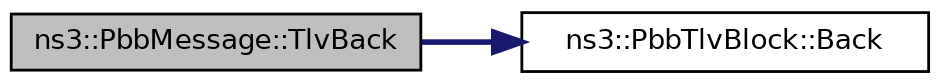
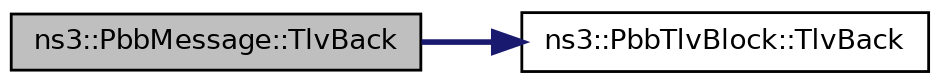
  digraph {
    rankdir=LR
    node [color=black fontname=Helvetica fontsize=10 shape=record style=filled]
    n1 [fillcolor=grey75 fontcolor=black height=0.2 label="ns3::PbbMessage::TlvBack" width=0.4]
-   n2 [fillcolor=white height=0.2 label="ns3::PbbTlvBlock::Back" width=0.4]
+   n2 [fillcolor=white height=0.2 label="ns3::PbbTlvBlock::TlvBack" width=0.4]
    n1 -> n2 [color=midnightblue fontname=Helvetica fontsize=10 labelfontname=Helvetica labelfontsize=10 style=bold]
  }
